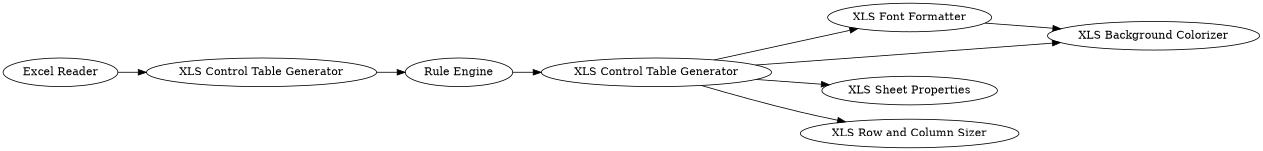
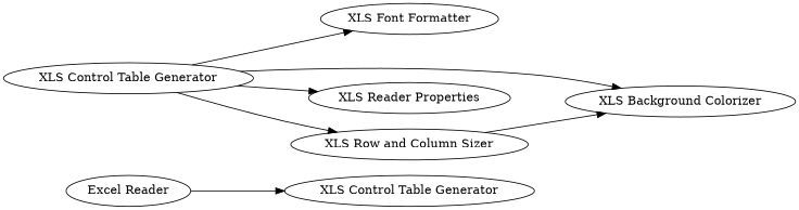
  digraph {
    rankdir=LR
    n1 [label="Excel Reader"]
    n2 [label="XLS Control Table Generator"]
-   n3 [label="Rule Engine"]
    n4 [label="XLS Control Table Generator"]
    n5 [label="XLS Font Formatter"]
    n6 [label="XLS Background Colorizer"]
-   n7 [label="XLS Sheet Properties"]
+   n7 [label="XLS Reader Properties"]
    n8 [label="XLS Row and Column Sizer"]
    n1 -> n2
-   n2 -> n3
-   n3 -> n4
    n4 -> n5
    n4 -> n6
    n4 -> n7
    n4 -> n8
-   n5 -> n6
+   n8 -> n6
  }
